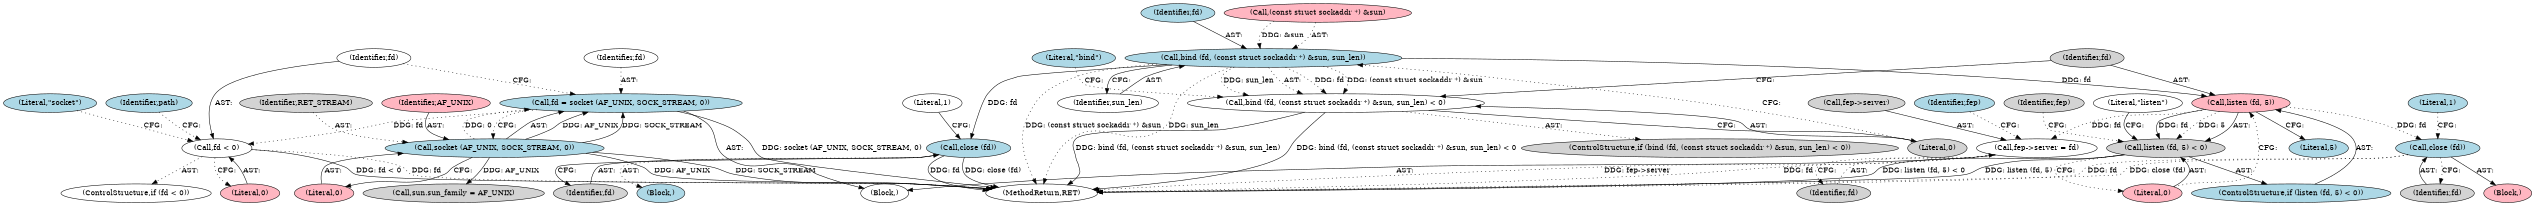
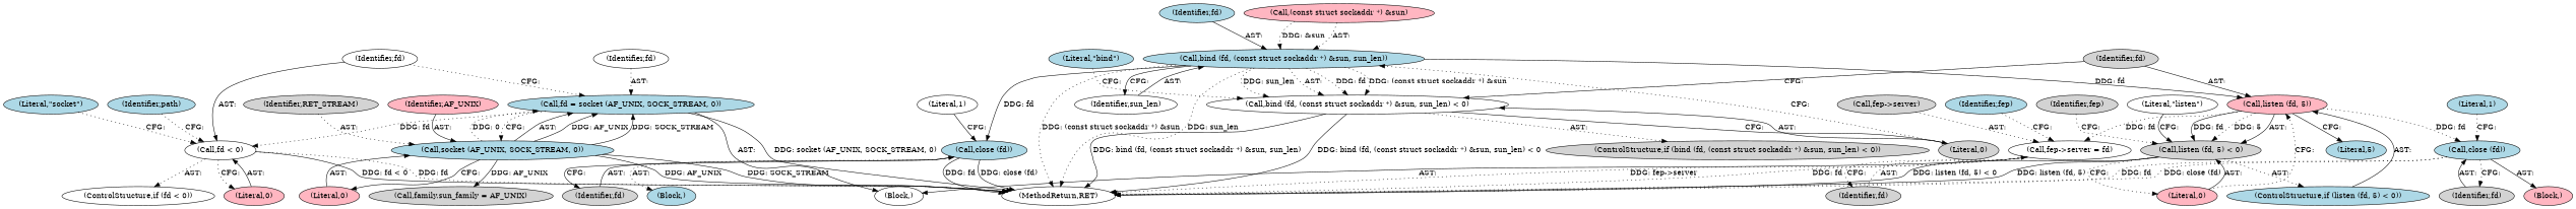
  digraph {
    node [fillcolor=lightblue style=filled]
    edge [style=solid]
    n1 [label="(Call,fd = socket (AF_UNIX, SOCK_STREAM, 0))"]
    n2 [label="(Call,socket (AF_UNIX, SOCK_STREAM, 0))"]
    n3 [fillcolor=white label="(Call,fd < 0)"]
    n4 [fillcolor=white label="(MethodReturn,RET)"]
    n5 [fillcolor=white label="(Block,)"]
    n6 [fillcolor=lightpink label="(Literal,0)"]
-   n7 [fillcolor=lightgrey label="(Call,sun.sun_family = AF_UNIX)"]
+   n7 [fillcolor=lightgrey label="(Call,family.sun_family = AF_UNIX)"]
    n8 [fillcolor=white label="(ControlStructure,if (fd < 0))"]
    n9 [fillcolor=lightpink label="(Literal,0)"]
    n10 [label="(Call,bind (fd, (const struct sockaddr *) &sun, sun_len))"]
    n11 [fillcolor=white label="(Call,bind (fd, (const struct sockaddr *) &sun, sun_len) < 0)"]
    n12 [label="(Call,close (fd))"]
    n13 [fillcolor=lightpink label="(Call,listen (fd, 5))"]
    n14 [fillcolor=white label="(Identifier,sun_len)"]
    n15 [fillcolor=lightgrey label="(Literal,0)"]
    n16 [fillcolor=lightgrey label="(ControlStructure,if (bind (fd, (const struct sockaddr *) &sun, sun_len) < 0))"]
    n17 [fillcolor=lightgrey label="(Identifier,fd)"]
    n18 [label="(Block,)"]
    n19 [fillcolor=lightgrey label="(Call,listen (fd, 5) < 0)"]
    n20 [label="(Call,close (fd))"]
    n21 [fillcolor=white label="(Call,fep->server = fd)"]
    n22 [label="(Literal,5)"]
    n23 [fillcolor=lightpink label="(Literal,0)"]
    n24 [label="(ControlStructure,if (listen (fd, 5) < 0))"]
    n25 [fillcolor=lightgrey label="(Identifier,fd)"]
    n26 [fillcolor=lightpink label="(Block,)"]
    n27 [fillcolor=lightgrey label="(Identifier,fd)"]
    n28 [label="(Identifier,fep)"]
    n29 [fillcolor=lightgrey label="(Call,fep->server)"]
    n30 [label="(Literal,\"bind\")"]
    n31 [fillcolor=lightgrey label="(Identifier,fep)"]
    n32 [label="(Identifier,fd)"]
    n33 [fillcolor=white label="(Literal,\"listen\")"]
    n34 [fillcolor=lightgrey label="(Identifier,fd)"]
    n35 [fillcolor=lightpink label="(Call,(const struct sockaddr *) &sun)"]
    n36 [fillcolor=white label="(Literal,1)"]
    n37 [label="(Literal,1)"]
    n38 [fillcolor=lightpink label="(Identifier,AF_UNIX)"]
    n39 [label="(Literal,\"socket\")"]
    n40 [label="(Identifier,path)"]
    n41 [fillcolor=white label="(Identifier,fd)"]
    n42 [fillcolor=white label="(Identifier,fd)"]
    n43 [fillcolor=lightgrey label="(Identifier,RET_STREAM)"]
    n1 -> n2 [label="CFG: " style=dotted]
    n1 -> n3 [label="DDG: fd" style=dotted]
    n1 -> n4 [label="DDG: socket (AF_UNIX, SOCK_STREAM, 0)"]
    n1 -> n5 [label="AST: "]
    n2 -> n1 [label="AST: "]
    n2 -> n1 [label="DDG: AF_UNIX"]
    n2 -> n1 [label="DDG: SOCK_STREAM"]
    n2 -> n1 [label="DDG: 0" style=dotted]
    n2 -> n4 [label="DDG: AF_UNIX"]
    n2 -> n4 [label="DDG: SOCK_STREAM"]
    n2 -> n6 [label="CFG: "]
    n2 -> n7 [label="DDG: AF_UNIX"]
    n3 -> n4 [label="DDG: fd < 0"]
    n3 -> n4 [label="DDG: fd" style=dotted]
    n3 -> n8 [label="AST: " style=dotted]
    n3 -> n9 [label="CFG: " style=dotted]
    n6 -> n2 [label="AST: "]
    n9 -> n3 [label="AST: "]
    n10 -> n4 [label="DDG: (const struct sockaddr *) &sun" style=dotted]
    n10 -> n4 [label="DDG: sun_len" style=dotted]
    n10 -> n11 [label="AST: " style=dotted]
    n10 -> n11 [label="DDG: fd" style=dotted]
    n10 -> n11 [label="DDG: (const struct sockaddr *) &sun" style=dotted]
    n10 -> n11 [label="DDG: sun_len" style=dotted]
    n10 -> n12 [label="DDG: fd"]
    n10 -> n13 [label="DDG: fd"]
    n10 -> n14 [label="CFG: "]
    n11 -> n4 [label="DDG: bind (fd, (const struct sockaddr *) &sun, sun_len)"]
    n11 -> n4 [label="DDG: bind (fd, (const struct sockaddr *) &sun, sun_len) < 0"]
    n11 -> n15 [label="CFG: "]
    n11 -> n16 [label="AST: " style=dotted]
    n12 -> n4 [label="DDG: close (fd)"]
    n12 -> n4 [label="DDG: fd"]
    n12 -> n17 [label="CFG: "]
    n12 -> n18 [label="AST: " style=dotted]
    n13 -> n19 [label="AST: "]
    n13 -> n19 [label="DDG: fd"]
    n13 -> n19 [label="DDG: 5" style=dotted]
    n13 -> n20 [label="DDG: fd" style=dotted]
    n13 -> n21 [label="DDG: fd" style=dotted]
    n13 -> n22 [label="CFG: "]
    n14 -> n10 [label="AST: "]
    n15 -> n10 [label="CFG: " style=dotted]
    n15 -> n11 [label="AST: "]
    n17 -> n12 [label="AST: "]
    n19 -> n4 [label="DDG: listen (fd, 5) < 0"]
    n19 -> n4 [label="DDG: listen (fd, 5)"]
    n19 -> n23 [label="CFG: " style=dotted]
-   n19 -> n24 [label="AST: "]
+   n19 -> n24 [label="AST: " style=dotted]
    n20 -> n4 [label="DDG: close (fd)" style=dotted]
    n20 -> n4 [label="DDG: fd" style=dotted]
    n20 -> n25 [label="CFG: " style=dotted]
    n20 -> n26 [label="AST: "]
    n21 -> n4 [label="DDG: fep->server" style=dotted]
    n21 -> n4 [label="DDG: fd" style=dotted]
    n21 -> n5 [label="AST: "]
    n21 -> n27 [label="CFG: " style=dotted]
    n23 -> n13 [label="CFG: " style=dotted]
    n23 -> n19 [label="AST: "]
    n24 -> n13 [label="AST: "]
    n25 -> n20 [label="AST: "]
    n27 -> n21 [label="AST: " style=dotted]
    n28 -> n21 [label="CFG: " style=dotted]
-   n29 -> n21 [label="AST: "]
+   n29 -> n21 [label="AST: " style=dotted]
    n30 -> n11 [label="CFG: " style=dotted]
    n31 -> n19 [label="CFG: " style=dotted]
    n32 -> n10 [label="AST: "]
    n33 -> n19 [label="CFG: "]
    n34 -> n11 [label="CFG: "]
    n34 -> n13 [label="AST: "]
    n35 -> n10 [label="AST: " style=dotted]
    n35 -> n10 [label="DDG: &sun" style=dotted]
    n36 -> n12 [label="CFG: "]
    n37 -> n20 [label="CFG: " style=dotted]
    n38 -> n2 [label="AST: "]
    n39 -> n3 [label="CFG: " style=dotted]
    n40 -> n3 [label="CFG: " style=dotted]
    n41 -> n1 [label="AST: " style=dotted]
    n42 -> n1 [label="CFG: " style=dotted]
    n42 -> n3 [label="AST: "]
    n43 -> n2 [label="AST: " style=dotted]
  }
